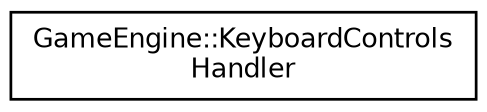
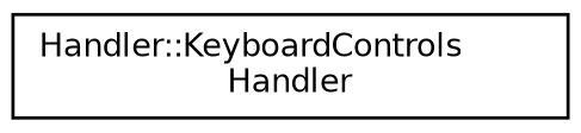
  digraph {
    rankdir=LR
-   n1 [color=black fillcolor=white fontname=Helvetica fontsize=10 height=0.2 label="GameEngine::KeyboardControls\lHandler" shape=record style=filled width=0.4]
+   n1 [color=black fillcolor=white fontname=Helvetica fontsize=10 height=0.2 label="Handler::KeyboardControls\lHandler" shape=record style=filled width=0.4]
  }
